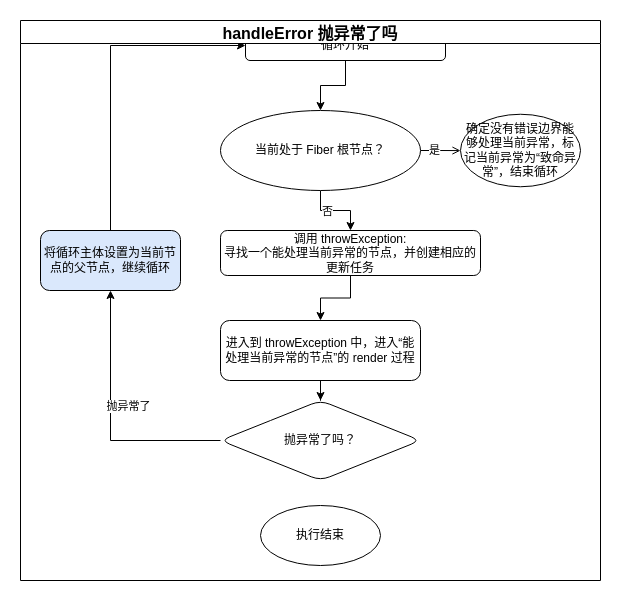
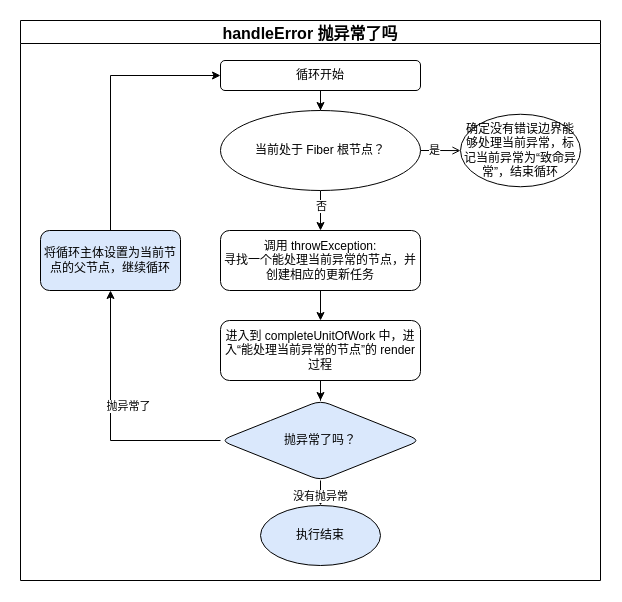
  <mxCell id="0" />
  <mxCell id="1" parent="0" />
  <mxCell id="2" value="" style="edgeStyle=orthogonalEdgeStyle;rounded=0;orthogonalLoop=1;jettySize=auto;html=1;" edge="1" parent="1" source="3" target="8"><mxGeometry relative="1" as="geometry" /></mxCell>
- <mxCell id="3" value="循环开始" style="rounded=1;whiteSpace=wrap;html=1;" vertex="1" parent="1"><mxGeometry x="245" y="30" width="200" height="30" as="geometry" /></mxCell>
+ <mxCell id="3" value="循环开始" style="rounded=1;whiteSpace=wrap;html=1;" vertex="1" parent="1"><mxGeometry x="220" y="60" width="200" height="30" as="geometry" /></mxCell>
  <mxCell id="4" value="" style="edgeStyle=orthogonalEdgeStyle;rounded=0;orthogonalLoop=1;jettySize=auto;html=1;" edge="1" parent="1" source="8" target="10"><mxGeometry relative="1" as="geometry" /></mxCell>
  <mxCell id="5" value="否" style="edgeLabel;html=1;align=center;verticalAlign=middle;resizable=0;points=[];" vertex="1" connectable="0" parent="4"><mxGeometry x="-0.244" relative="1" as="geometry"><mxPoint as="offset" /></mxGeometry></mxCell>
  <mxCell id="6" value="" style="edgeStyle=orthogonalEdgeStyle;rounded=0;orthogonalLoop=1;jettySize=auto;html=1;endArrow=open;" edge="1" parent="1" source="8" target="11"><mxGeometry relative="1" as="geometry" /></mxCell>
  <mxCell id="7" value="是" style="edgeLabel;html=1;align=center;verticalAlign=middle;resizable=0;points=[];" vertex="1" connectable="0" parent="6"><mxGeometry x="-0.367" y="1" relative="1" as="geometry"><mxPoint as="offset" /></mxGeometry></mxCell>
  <mxCell id="8" value="当前处于 Fiber 根节点？" style="ellipse;whiteSpace=wrap;html=1;" vertex="1" parent="1"><mxGeometry x="220" y="110" width="200" height="80" as="geometry" /></mxCell>
  <mxCell id="9" value="" style="edgeStyle=orthogonalEdgeStyle;rounded=0;orthogonalLoop=1;jettySize=auto;html=1;" edge="1" parent="1" source="10" target="13"><mxGeometry relative="1" as="geometry" /></mxCell>
- <mxCell id="10" value="调用 throwException:&lt;br&gt;寻找一个能处理当前异常的节点，并创建相应的更新任务" style="whiteSpace=wrap;html=1;rounded=1;" vertex="1" parent="1"><mxGeometry x="220" y="230" width="260" height="45" as="geometry" /></mxCell>
+ <mxCell id="10" value="调用 throwException:&lt;br&gt;寻找一个能处理当前异常的节点，并创建相应的更新任务" style="whiteSpace=wrap;html=1;rounded=1;" vertex="1" parent="1"><mxGeometry x="220" y="230" width="200" height="60" as="geometry" /></mxCell>
  <mxCell id="11" value="确定没有错误边界能够处理当前异常，标记当前异常为“致命异常”，结束循环" style="ellipse;whiteSpace=wrap;html=1;rounded=1;" vertex="1" parent="1"><mxGeometry x="460" y="113.75" width="120" height="72.5" as="geometry" /></mxCell>
  <mxCell id="12" value="" style="edgeStyle=orthogonalEdgeStyle;rounded=0;orthogonalLoop=1;jettySize=auto;html=1;" edge="1" parent="1" source="13" target="18"><mxGeometry relative="1" as="geometry" /></mxCell>
- <mxCell id="13" value="进入到&amp;nbsp;throwException 中，进入“能处理当前异常的节点”的 render 过程" style="whiteSpace=wrap;html=1;rounded=1;" vertex="1" parent="1"><mxGeometry x="220" y="320" width="200" height="60" as="geometry" /></mxCell>
+ <mxCell id="13" value="进入到&amp;nbsp;completeUnitOfWork 中，进入“能处理当前异常的节点”的 render 过程" style="whiteSpace=wrap;html=1;rounded=1;" vertex="1" parent="1"><mxGeometry x="220" y="320" width="200" height="60" as="geometry" /></mxCell>
+ <mxCell id="14" value="" style="edgeStyle=orthogonalEdgeStyle;rounded=0;orthogonalLoop=1;jettySize=auto;html=1;" edge="1" parent="1" source="18" target="19"><mxGeometry relative="1" as="geometry" /></mxCell>
+ <mxCell id="15" value="没有抛异常" style="edgeLabel;html=1;align=center;verticalAlign=middle;resizable=0;points=[];" vertex="1" connectable="0" parent="14"><mxGeometry x="-0.444" y="-1" relative="1" as="geometry"><mxPoint as="offset" /></mxGeometry></mxCell>
  <mxCell id="16" value="" style="edgeStyle=orthogonalEdgeStyle;rounded=0;orthogonalLoop=1;jettySize=auto;html=1;" edge="1" parent="1" source="18" target="21"><mxGeometry relative="1" as="geometry" /></mxCell>
  <mxCell id="17" value="抛异常了" style="edgeLabel;html=1;align=center;verticalAlign=middle;resizable=0;points=[];" vertex="1" connectable="0" parent="16"><mxGeometry x="0.129" y="-2" relative="1" as="geometry"><mxPoint x="15" y="2" as="offset" /></mxGeometry></mxCell>
- <mxCell id="18" value="抛异常了吗？" style="rhombus;whiteSpace=wrap;html=1;rounded=1;" vertex="1" parent="1"><mxGeometry x="220" y="400" width="200" height="80" as="geometry" /></mxCell>
- <mxCell id="19" value="执行结束" style="ellipse;whiteSpace=wrap;html=1;rounded=1;" vertex="1" parent="1"><mxGeometry x="260" y="505" width="120" height="60" as="geometry" /></mxCell>
+ <mxCell id="18" value="抛异常了吗？" style="rhombus;whiteSpace=wrap;html=1;rounded=1;fillColor=#dae8fc;" vertex="1" parent="1"><mxGeometry x="220" y="400" width="200" height="80" as="geometry" /></mxCell>
+ <mxCell id="19" value="执行结束" style="ellipse;whiteSpace=wrap;html=1;rounded=1;fillColor=#dae8fc;" vertex="1" parent="1"><mxGeometry x="260" y="505" width="120" height="60" as="geometry" /></mxCell>
  <mxCell id="20" style="edgeStyle=orthogonalEdgeStyle;rounded=0;orthogonalLoop=1;jettySize=auto;html=1;exitX=0.5;exitY=0;exitDx=0;exitDy=0;entryX=0;entryY=0.5;entryDx=0;entryDy=0;" edge="1" parent="1" source="21" target="3"><mxGeometry relative="1" as="geometry" /></mxCell>
  <mxCell id="21" value="将循环主体设置为当前节点的父节点，继续循环" style="whiteSpace=wrap;html=1;rounded=1;fillColor=#dae8fc;" vertex="1" parent="1"><mxGeometry x="40" y="230" width="140" height="60" as="geometry" /></mxCell>
  <mxCell id="22" value="handleError 抛异常了吗" style="swimlane;fontSize=16;" vertex="1" parent="1"><mxGeometry x="20" y="20" width="580" height="560" as="geometry" /></mxCell>
